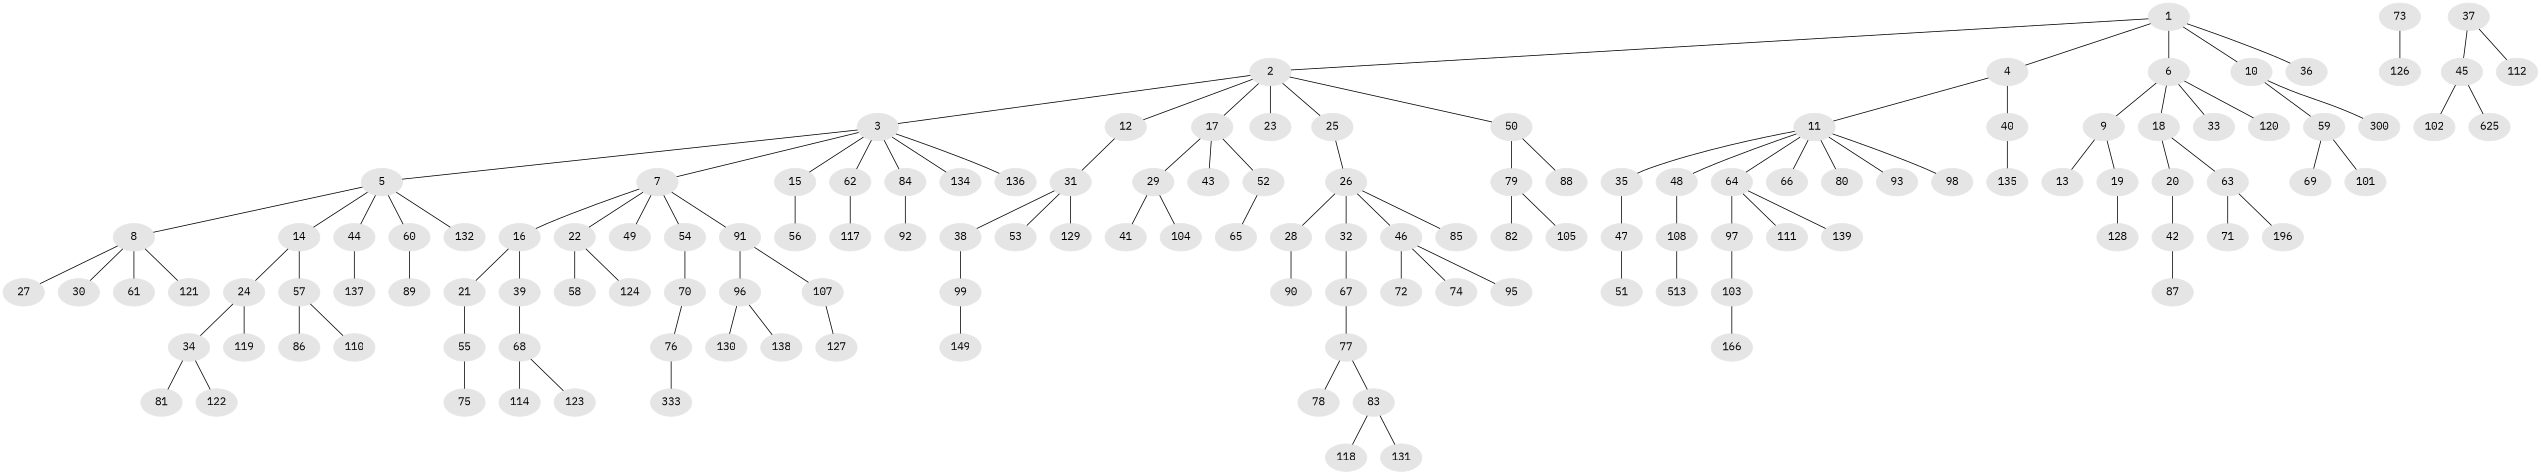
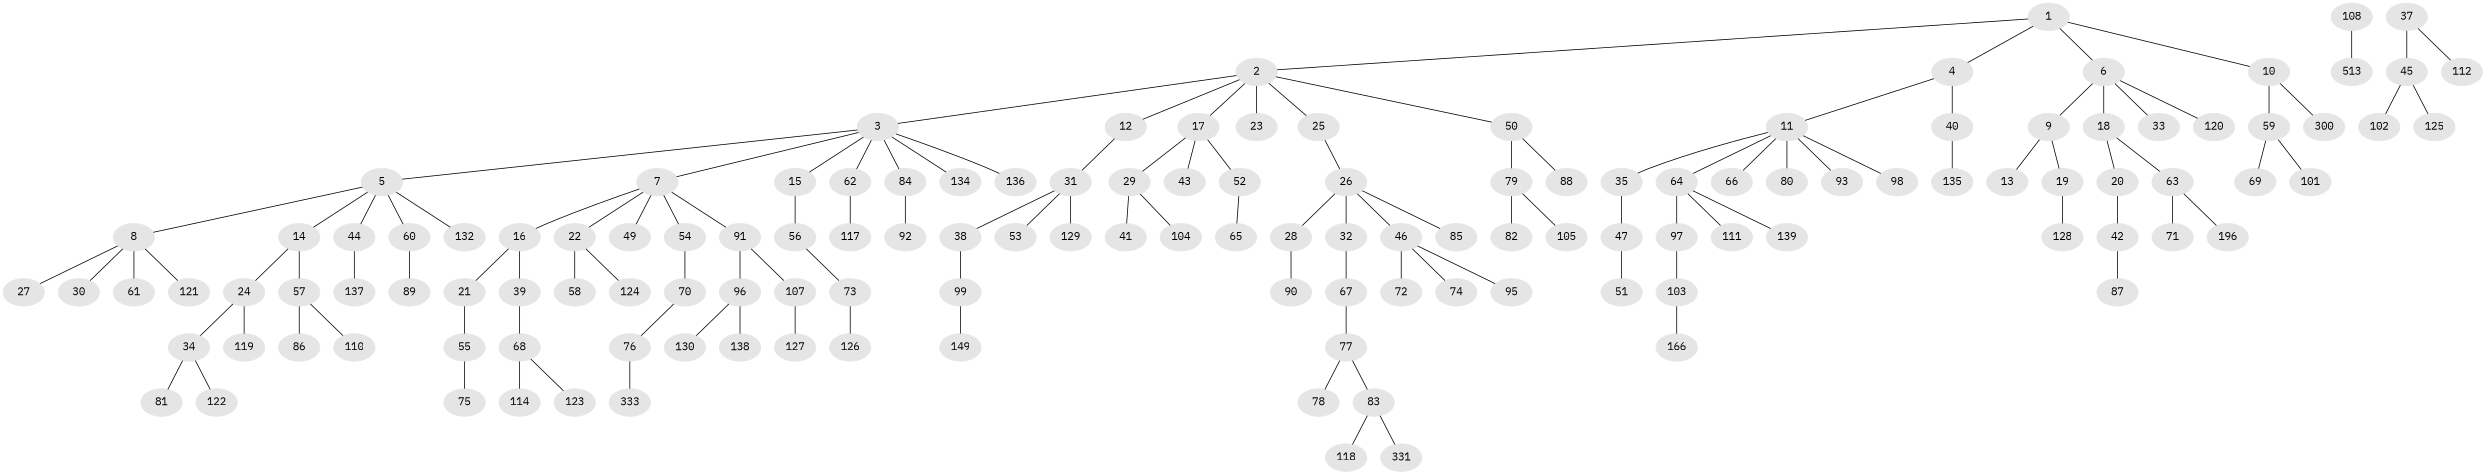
  graph {
    fontname="IBM Plex Mono"
    node [color=gray90 fontname="IBM Plex Mono" style=filled]
    edge [fontname="IBM Plex Mono"]
    1
    2
    4
    6
    10
-   36
    3
    12
    17
    23
    25
    50
    11
    40
    9
    18
    33
    120
    59
    n20 [label=300]
    5
    7
    15
    62
    84
    134
    136
    31
    29
    43
    52
    26
    79
    88
    8
    14
    44
    60
    132
    16
    22
    49
    54
    91
    56
    117
    92
    35
-   48
    64
    66
    80
    93
    98
    135
    27
    30
    61
    121
    24
    57
    137
    89
    13
    19
    20
    63
    21
    39
    58
    124
    70
    96
    107
    128
    69
    101
    47
    108
    97
    111
    139
    38
    53
    129
    34
    119
    86
    110
    73
    55
    68
    41
    104
    37
    45
    112
    65
    42
    71
    n101 [label=196]
    87
    75
    81
    122
    28
    32
    46
    85
    90
    67
    72
    74
    95
    99
    77
    51
    102
-   125 [label=625]
+   125
    n120 [label=149]
    114
    123
    n123 [label=513]
    82
    105
    76
    126
    103
    78
    83
    n131 [label=333]
    118
-   131
+   131 [label=331]
    130
    138
    127
    n137 [label=166]
    1 -- 2
    1 -- 4
    1 -- 6
    1 -- 10
-   1 -- 36
    2 -- 3
    2 -- 12
    2 -- 17
    2 -- 23
    2 -- 25
    2 -- 50
    4 -- 11
    4 -- 40
    6 -- 9
    6 -- 18
    6 -- 33
    6 -- 120
    10 -- 59
    10 -- n20
    3 -- 5
    3 -- 7
    3 -- 15
    3 -- 62
    3 -- 84
    3 -- 134
    3 -- 136
    12 -- 31
    17 -- 29
    17 -- 43
    17 -- 52
    25 -- 26
    50 -- 79
    50 -- 88
    11 -- 35
-   11 -- 48
    11 -- 64
    11 -- 66
    11 -- 80
    11 -- 93
    11 -- 98
    40 -- 135
    9 -- 13
    9 -- 19
    18 -- 20
    18 -- 63
    59 -- 69
    59 -- 101
    5 -- 8
    5 -- 14
    5 -- 44
    5 -- 60
    5 -- 132
    7 -- 16
    7 -- 22
    7 -- 49
    7 -- 54
    7 -- 91
    15 -- 56
    62 -- 117
    84 -- 92
    31 -- 38
    31 -- 53
    31 -- 129
    29 -- 41
    29 -- 104
    52 -- 65
    26 -- 28
    26 -- 32
    26 -- 46
    26 -- 85
    79 -- 82
    79 -- 105
    8 -- 27
    8 -- 30
    8 -- 61
    8 -- 121
    14 -- 24
    14 -- 57
    44 -- 137
    60 -- 89
    16 -- 21
    16 -- 39
    22 -- 58
    22 -- 124
    54 -- 70
    91 -- 96
    91 -- 107
+   56 -- 73
    35 -- 47
-   48 -- 108
    64 -- 97
    64 -- 111
    64 -- 139
    24 -- 34
    24 -- 119
    57 -- 86
    57 -- 110
    19 -- 128
    20 -- 42
    63 -- 71
    63 -- n101
    21 -- 55
    39 -- 68
    70 -- 76
    96 -- 130
    96 -- 138
    107 -- 127
    47 -- 51
    108 -- n123
    97 -- 103
    38 -- 99
    34 -- 81
    34 -- 122
    73 -- 126
    55 -- 75
    68 -- 114
    68 -- 123
    37 -- 45
    37 -- 112
    45 -- 102
    45 -- 125
    42 -- 87
    28 -- 90
    32 -- 67
    46 -- 72
    46 -- 74
    46 -- 95
    67 -- 77
    99 -- n120
    77 -- 78
    77 -- 83
    76 -- n131
    103 -- n137
    83 -- 118
    83 -- 131
  }
